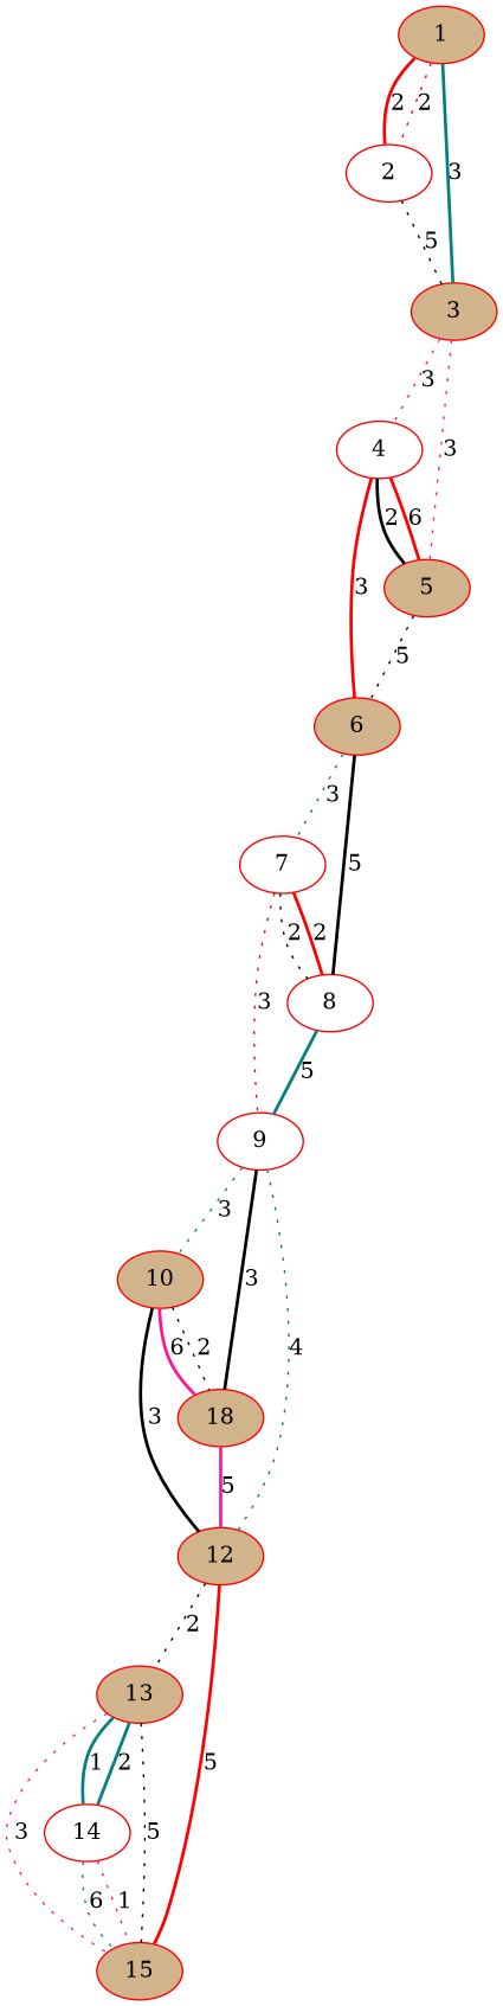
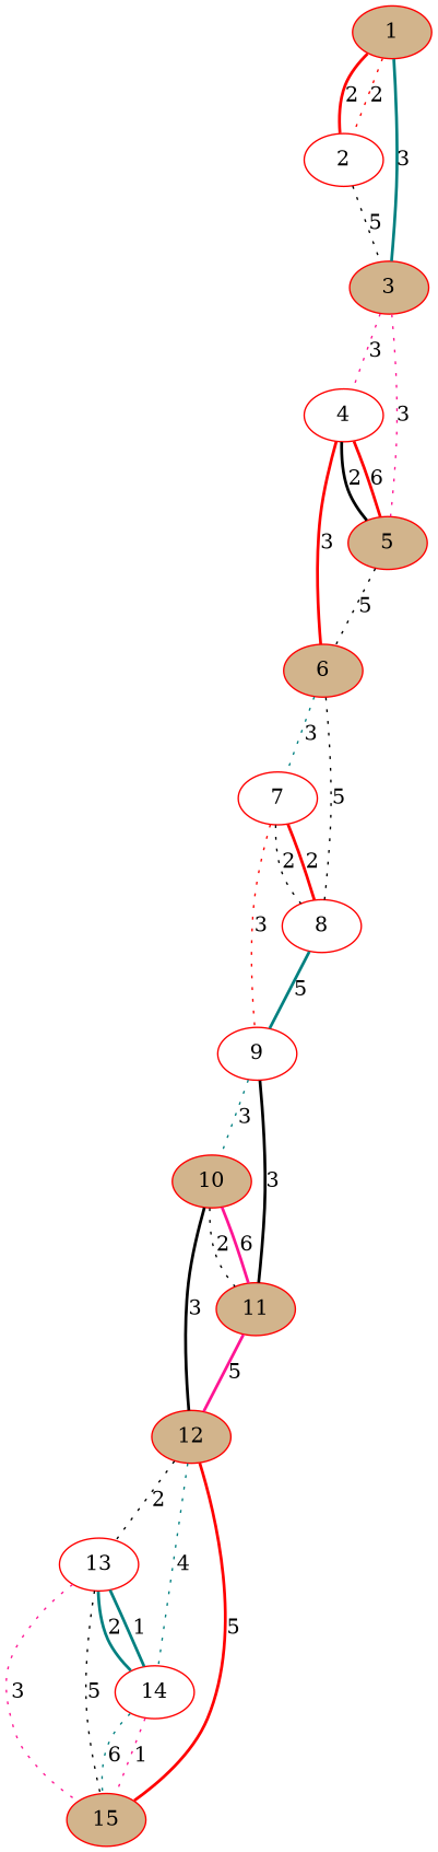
  graph {
    node [color=red fillcolor=tan style=filled weight=1]
    edge [color=black style=dotted]
    1
    2 [fillcolor=white]
    3
    4 [fillcolor=white]
    5
    6
    7 [fillcolor=white]
    8 [fillcolor=white]
    9 [fillcolor=white]
    10
-   11 [label=18]
+   11
    12
-   13
+   13 [fillcolor=white]
    14 [fillcolor=white]
    15
    1 -- 2 [color=red label=2 style=bold]
    1 -- 2 [color=red label=2]
    1 -- 3 [color=teal label=3 style=bold]
    2 -- 3 [label=5]
    3 -- 4 [color=deeppink label=3]
    3 -- 5 [color=deeppink label=3]
    4 -- 5 [color=red label=6 style=bold]
    4 -- 5 [label=2 style=bold]
    4 -- 6 [color=red label=3 style=bold]
    5 -- 6 [label=5]
    6 -- 7 [color=teal label=3]
-   6 -- 8 [label=5 style=bold]
+   6 -- 8 [label=5]
    7 -- 8 [color=red label=2 style=bold]
    7 -- 8 [label=2]
    7 -- 9 [color=red label=3]
    8 -- 9 [color=teal label=5 style=bold]
    9 -- 10 [color=teal label=3]
    9 -- 11 [label=3 style=bold]
    10 -- 11 [color=deeppink label=6 style=bold]
    10 -- 11 [label=2]
    10 -- 12 [label=3 style=bold]
    11 -- 12 [color=deeppink label=5 style=bold]
    12 -- 13 [label=2]
-   12 -- 9 [color=teal label=4]
+   12 -- 14 [color=teal label=4]
    12 -- 15 [color=red label=5 style=bold]
    13 -- 14 [color=teal label=2 style=bold]
    13 -- 14 [color=teal label=1 style=bold]
    13 -- 15 [color=deeppink label=3]
    13 -- 15 [label=5]
    14 -- 15 [color=deeppink label=1]
    14 -- 15 [color=teal label=6]
  }
